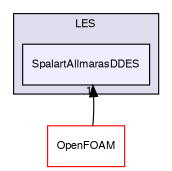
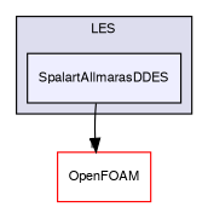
  digraph {
    compound=true
    node [fontname=FreeSans fontsize=10 shape=box]
    n1 [fillcolor="#eeeeff" label=SpalartAllmarasDDES pencolor=black style=filled]
    n2 [color=red label=OpenFOAM]
    subgraph cluster_1 {
      bgcolor="#ddddee"
      fontname=FreeSans
      fontsize=10
      label=LES
      pencolor=black
      n1
    }
-   n2 -> n1 [headlabel=1 labeldistance=1.5 labelfontname=FreeSans labelfontsize=10]
+   n1 -> n2 [headlabel=1 labeldistance=1.5 labelfontname=FreeSans labelfontsize=10]
  }
